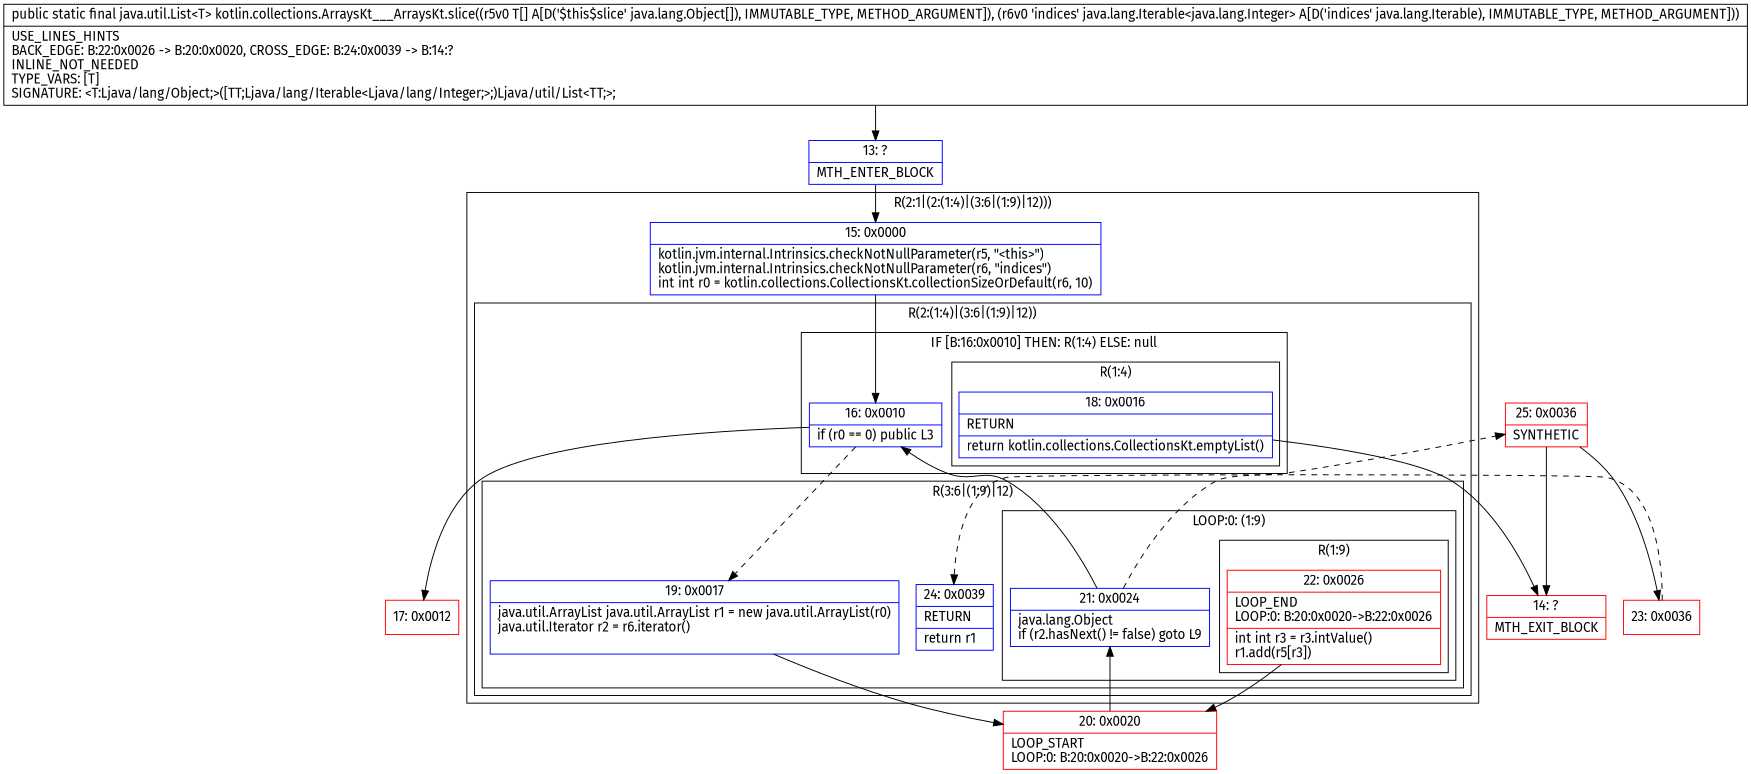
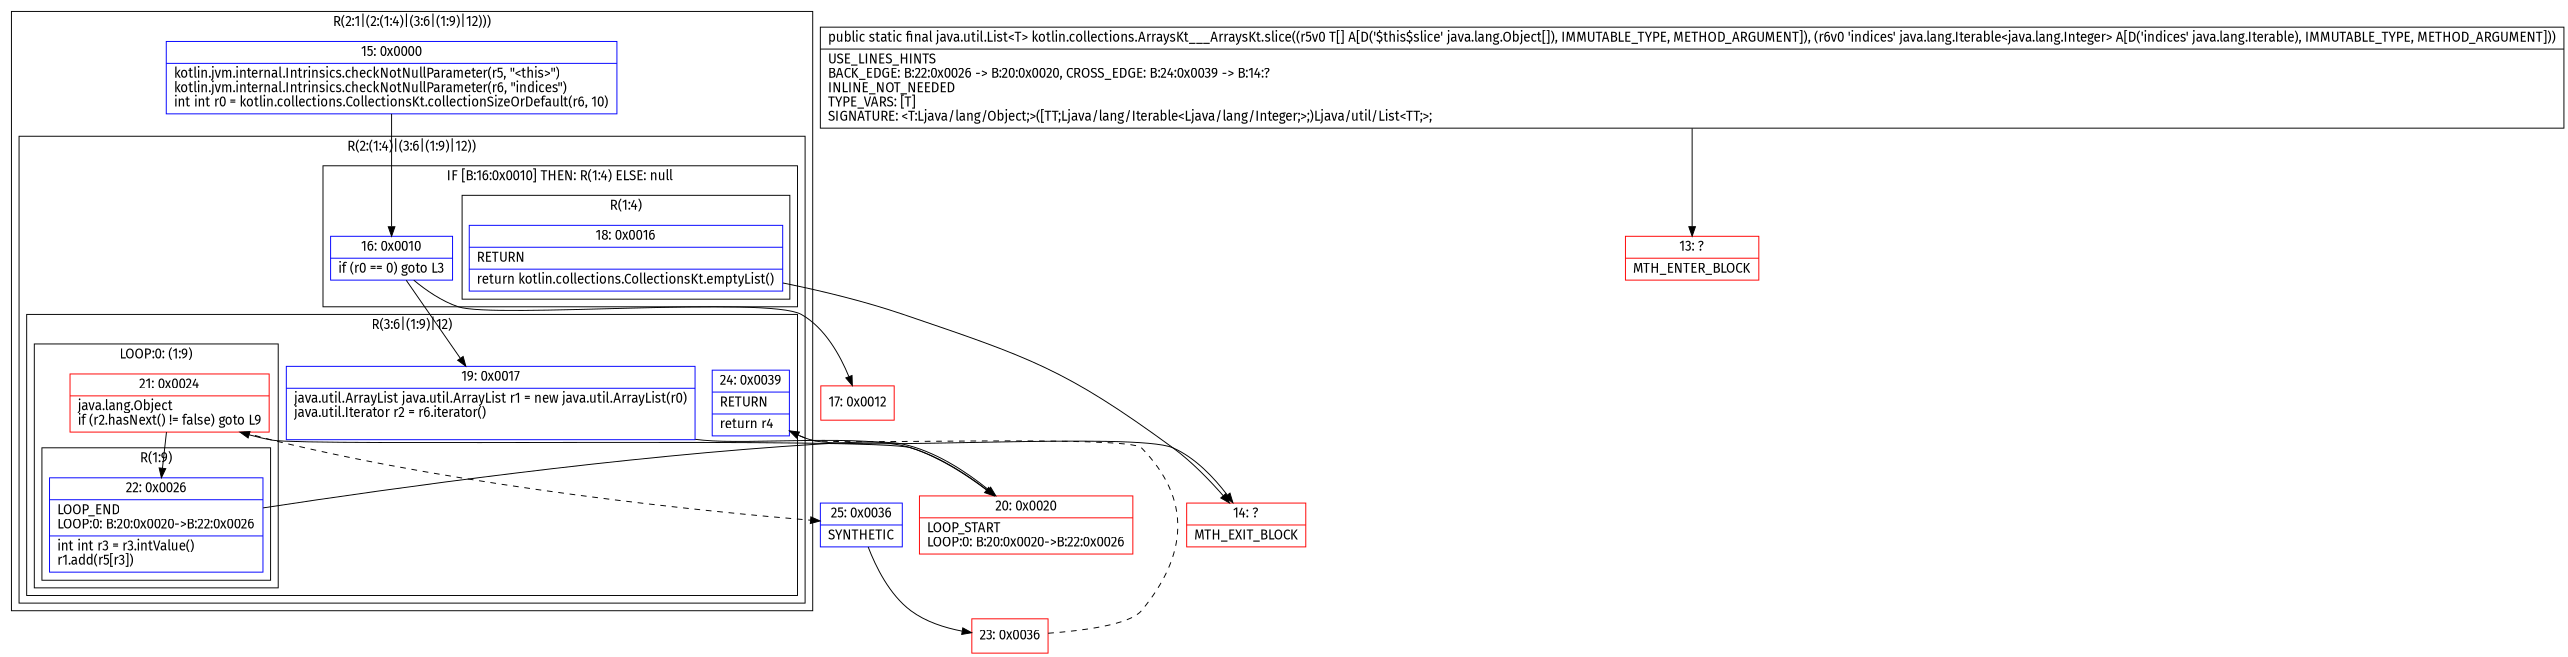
  digraph {
    fontname="Fira Sans"
    node [color=blue fontname="Fira Sans" shape=record]
    edge [fontname="Fira Sans"]
    n1 [label="{18\:\ 0x0016|RETURN\l|return kotlin.collections.CollectionsKt.emptyList()\l}"]
-   n2 [label="{16\:\ 0x0010|if (r0 == 0) public L3\l}"]
-   n3 [color=red label="{22\:\ 0x0026|LOOP_END\lLOOP:0: B:20:0x0020\-\>B:22:0x0026\l|int int r3 = r3.intValue()\lr1.add(r5[r3])\l}"]
-   n4 [label="{21\:\ 0x0024|java.lang.Object \lif (r2.hasNext() != false) goto L9\l}"]
+   n2 [label="{16\:\ 0x0010|if (r0 == 0) goto L3\l}"]
+   n3 [label="{22\:\ 0x0026|LOOP_END\lLOOP:0: B:20:0x0020\-\>B:22:0x0026\l|int int r3 = r3.intValue()\lr1.add(r5[r3])\l}"]
+   n4 [color=red label="{21\:\ 0x0024|java.lang.Object \lif (r2.hasNext() != false) goto L9\l}"]
    n5 [label="{19\:\ 0x0017|java.util.ArrayList java.util.ArrayList r1 = new java.util.ArrayList(r0)\ljava.util.Iterator r2 = r6.iterator()\l\l}"]
-   n6 [label="{24\:\ 0x0039|RETURN\l|return r1\l}"]
+   n6 [label="{24\:\ 0x0039|RETURN\l|return r4\l}"]
    n7 [label="{15\:\ 0x0000|kotlin.jvm.internal.Intrinsics.checkNotNullParameter(r5, \"\<this\>\")\lkotlin.jvm.internal.Intrinsics.checkNotNullParameter(r6, \"indices\")\lint int r0 = kotlin.collections.CollectionsKt.collectionSizeOrDefault(r6, 10)\l}"]
    n8 [color=red label="{14\:\ ?|MTH_EXIT_BLOCK\l}"]
    n9 [color=red label="{17\:\ 0x0012}"]
    n10 [color=red label="{20\:\ 0x0020|LOOP_START\lLOOP:0: B:20:0x0020\-\>B:22:0x0026\l}"]
-   n11 [color=red label="{25\:\ 0x0036|SYNTHETIC\l}"]
+   n11 [label="{25\:\ 0x0036|SYNTHETIC\l}"]
    n12 [color=red label="{23\:\ 0x0036}"]
-   n13 [label="{13\:\ ?|MTH_ENTER_BLOCK\l}"]
+   n13 [color=red label="{13\:\ ?|MTH_ENTER_BLOCK\l}"]
    n14 [label="{public static final java.util.List\<T\> kotlin.collections.ArraysKt___ArraysKt.slice((r5v0 T[] A[D('$this$slice' java.lang.Object[]), IMMUTABLE_TYPE, METHOD_ARGUMENT]), (r6v0 'indices' java.lang.Iterable\<java.lang.Integer\> A[D('indices' java.lang.Iterable), IMMUTABLE_TYPE, METHOD_ARGUMENT]))  | USE_LINES_HINTS\lBACK_EDGE: B:22:0x0026 \-\> B:20:0x0020, CROSS_EDGE: B:24:0x0039 \-\> B:14:?\lINLINE_NOT_NEEDED\lTYPE_VARS: [T]\lSIGNATURE: \<T:Ljava\/lang\/Object;\>([TT;Ljava\/lang\/Iterable\<Ljava\/lang\/Integer;\>;)Ljava\/util\/List\<TT;\>;\l}" color=""]
    subgraph cluster_1 {
      label="R(2:1|(2:(1:4)|(3:6|(1:9)|12)))"
      n7
      subgraph cluster_2 {
        label="R(2:(1:4)|(3:6|(1:9)|12))"
        subgraph cluster_3 {
          label="IF [B:16:0x0010] THEN: R(1:4) ELSE: null"
          n2
          subgraph cluster_4 {
            label="R(1:4)"
            n1
          }
        }
        subgraph cluster_5 {
          label="R(3:6|(1:9)|12)"
          n5
          n6
          subgraph cluster_6 {
            label="LOOP:0: (1:9)"
            n4
            subgraph cluster_7 {
              label="R(1:9)"
              n3
            }
          }
        }
      }
    }
    n1 -> n8
-   n2 -> n5 [style=dashed]
+   n2 -> n5 [style=solid]
    n2 -> n9
    n3 -> n10
-   n4 -> n2
+   n4 -> n3
    n4 -> n11 [style=dashed]
    n5 -> n10
-   n11 -> n8
+   n6 -> n8
    n7 -> n2
    n10 -> n4
    n11 -> n12
    n12 -> n6 [style=dashed]
-   n13 -> n7
    n14 -> n13
  }
